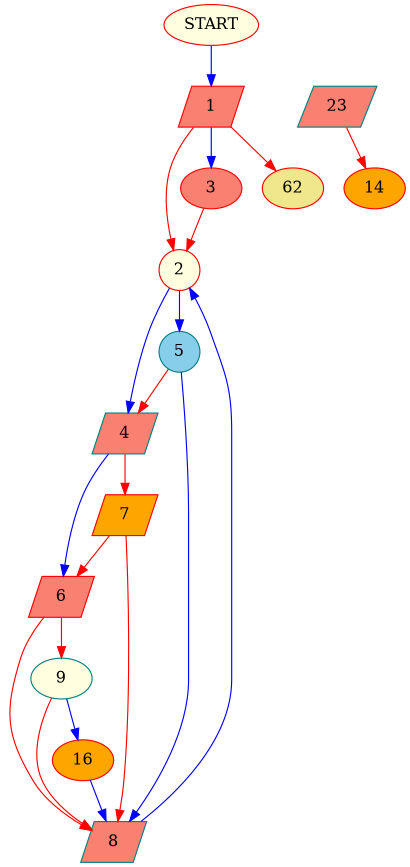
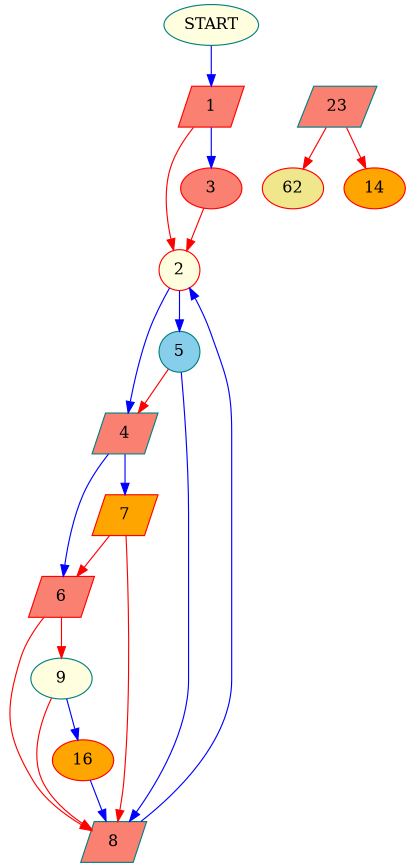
  digraph {
    node [color=red fillcolor=salmon shape=ellipse style=filled]
    edge [color=blue]
-   n1 [fillcolor=lightyellow label=START]
+   n1 [color=teal fillcolor=lightyellow label=START]
    1 [shape=parallelogram]
    2 [fillcolor=lightyellow shape=circle]
    3
    4 [color=teal shape=parallelogram]
    5 [color=teal fillcolor=skyblue shape=circle]
    6 [shape=parallelogram]
    7 [fillcolor=orange shape=parallelogram]
    8 [color=teal shape=parallelogram]
    9 [color=teal fillcolor=lightyellow]
    n11 [fillcolor=orange label=16]
    n12 [fillcolor=khaki label=62]
    n13 [color=teal label=23 shape=parallelogram]
    14 [fillcolor=orange]
    n1 -> 1
    1 -> 2 [color=red]
    1 -> 3
    2 -> 4
    2 -> 5
    3 -> 2 [color=red]
    4 -> 6
-   4 -> 7 [color=red]
+   4 -> 7
    5 -> 4 [color=red]
    5 -> 8
    6 -> 8 [color=red]
    6 -> 9 [color=red]
    7 -> 6 [color=red]
    7 -> 8 [color=red]
    8 -> 2
    9 -> 8 [color=red]
    9 -> n11
    n11 -> 8
-   1 -> n12 [color=red]
+   n13 -> n12 [color=red]
    n13 -> 14 [color=red]
  }
